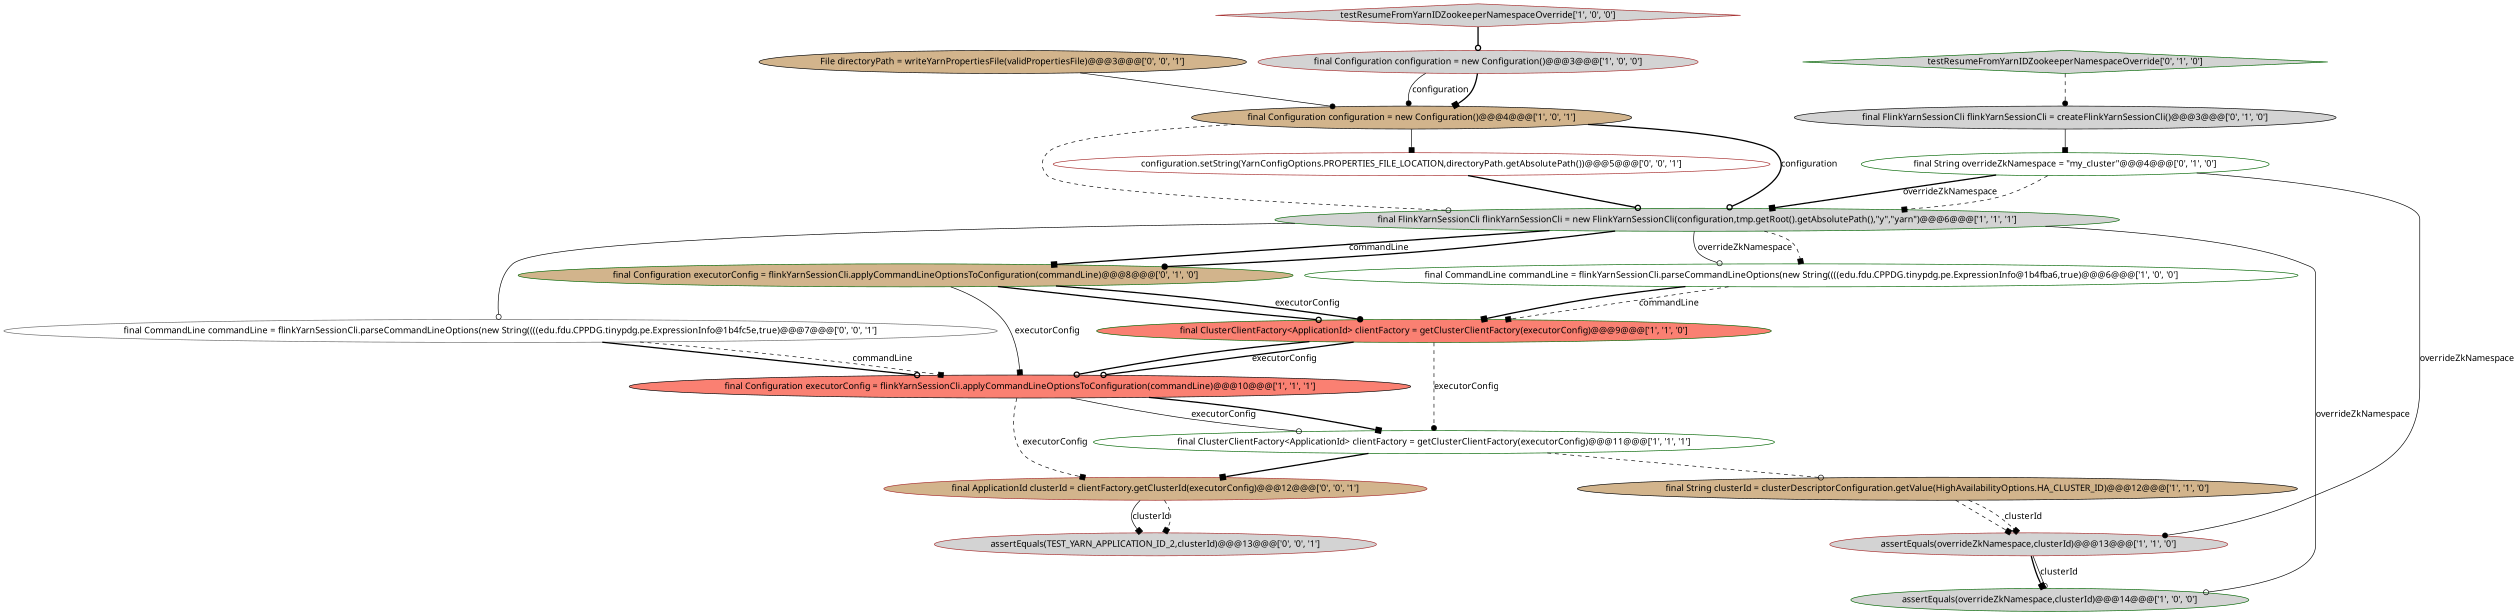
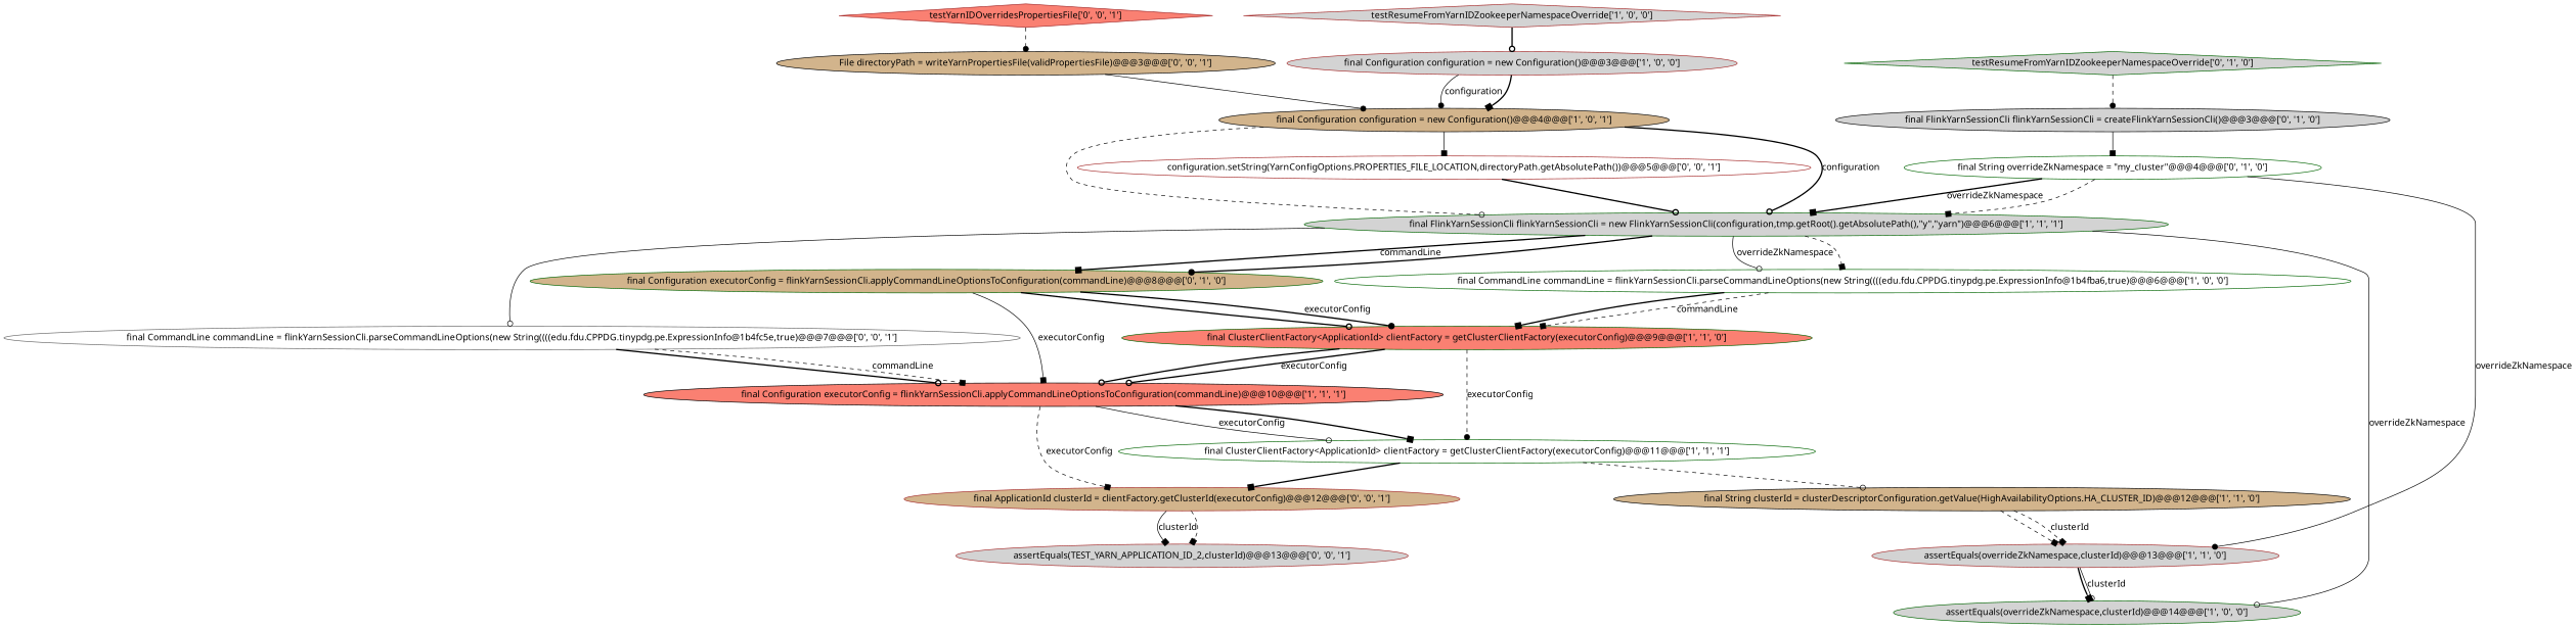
  digraph {
    fontname="Noto Sans"
    node [fillcolor=lightgrey shape=ellipse style=filled color=darkgreen fontname="Noto Sans"]
    edge [style=bold arrowhead=box fontname="Noto Sans"]
    n1 [label="final Configuration configuration = new Configuration()@@@3@@@['1', '0', '0']" color=brown]
    n2 [fillcolor=tan label="final Configuration configuration = new Configuration()@@@4@@@['1', '0', '1']" color=black]
    n3 [fillcolor=tan label="final ApplicationId clusterId = clientFactory.getClusterId(executorConfig)@@@12@@@['0', '0', '1']" color=brown]
    n4 [label="assertEquals(TEST_YARN_APPLICATION_ID_2,clusterId)@@@13@@@['0', '0', '1']" color=brown]
    n5 [fillcolor=white label="configuration.setString(YarnConfigOptions.PROPERTIES_FILE_LOCATION,directoryPath.getAbsolutePath())@@@5@@@['0', '0', '1']" color=brown]
    n6 [label="final FlinkYarnSessionCli flinkYarnSessionCli = new FlinkYarnSessionCli(configuration,tmp.getRoot().getAbsolutePath(),\"y\",\"yarn\")@@@6@@@['1', '1', '1']"]
    n7 [fillcolor=tan label="final String clusterId = clusterDescriptorConfiguration.getValue(HighAvailabilityOptions.HA_CLUSTER_ID)@@@12@@@['1', '1', '0']" color=black]
    n8 [label="assertEquals(overrideZkNamespace,clusterId)@@@13@@@['1', '1', '0']" color=brown]
    n9 [fillcolor=tan label="File directoryPath = writeYarnPropertiesFile(validPropertiesFile)@@@3@@@['0', '0', '1']" color=black]
    n10 [fillcolor=tan label="final Configuration executorConfig = flinkYarnSessionCli.applyCommandLineOptionsToConfiguration(commandLine)@@@8@@@['0', '1', '0']"]
    n11 [fillcolor=salmon label="final Configuration executorConfig = flinkYarnSessionCli.applyCommandLineOptionsToConfiguration(commandLine)@@@10@@@['1', '1', '1']" color=black]
    n12 [fillcolor=salmon label="final ClusterClientFactory<ApplicationId> clientFactory = getClusterClientFactory(executorConfig)@@@9@@@['1', '1', '0']"]
    n13 [label="testResumeFromYarnIDZookeeperNamespaceOverride['1', '0', '0']" shape=diamond color=brown]
+   n14 [fillcolor=salmon label="testYarnIDOverridesPropertiesFile['0', '0', '1']" shape=diamond color=brown]
    n15 [label="final FlinkYarnSessionCli flinkYarnSessionCli = createFlinkYarnSessionCli()@@@3@@@['0', '1', '0']" color=black]
    n16 [fillcolor=white label="final String overrideZkNamespace = \"my_cluster\"@@@4@@@['0', '1', '0']"]
    n17 [fillcolor=white label="final CommandLine commandLine = flinkYarnSessionCli.parseCommandLineOptions(new String((((edu.fdu.CPPDG.tinypdg.pe.ExpressionInfo@1b4fc5e,true)@@@7@@@['0', '0', '1']" color=gray40]
    n18 [fillcolor=white label="final CommandLine commandLine = flinkYarnSessionCli.parseCommandLineOptions(new String((((edu.fdu.CPPDG.tinypdg.pe.ExpressionInfo@1b4fba6,true)@@@6@@@['1', '0', '0']"]
    n19 [label="assertEquals(overrideZkNamespace,clusterId)@@@14@@@['1', '0', '0']"]
    n20 [label="testResumeFromYarnIDZookeeperNamespaceOverride['0', '1', '0']" shape=diamond]
    n21 [fillcolor=white label="final ClusterClientFactory<ApplicationId> clientFactory = getClusterClientFactory(executorConfig)@@@11@@@['1', '1', '1']"]
    n1 -> n2 [label=configuration style=solid arrowhead=dot]
    n1 -> n2
    n2 -> n5 [style=solid]
    n2 -> n6 [label=configuration arrowhead=odot]
    n2 -> n6 [style=dashed arrowhead=odot]
    n3 -> n4 [label=clusterId style=solid]
    n3 -> n4 [style=dashed]
    n5 -> n6 [arrowhead=odot]
    n6 -> n10 [label=commandLine]
    n6 -> n10 [arrowhead=dot]
    n6 -> n17 [style=solid arrowhead=odot]
    n6 -> n18 [label=overrideZkNamespace style=solid arrowhead=odot]
    n6 -> n18 [style=dashed]
    n6 -> n19 [label=overrideZkNamespace style=solid arrowhead=odot]
    n7 -> n8 [style=dashed]
    n7 -> n8 [label=clusterId style=dashed]
    n8 -> n19 [label=clusterId style=solid arrowhead=odot]
    n8 -> n19
    n9 -> n2 [style=solid arrowhead=dot]
    n10 -> n11 [label=executorConfig style=solid]
    n10 -> n12 [label=executorConfig arrowhead=dot]
    n10 -> n12 [arrowhead=odot]
    n11 -> n3 [label=executorConfig style=dashed]
    n11 -> n21 [label=executorConfig style=solid arrowhead=odot]
    n11 -> n21
    n12 -> n11 [label=executorConfig arrowhead=odot]
    n12 -> n11 [arrowhead=odot]
    n12 -> n21 [label=executorConfig style=dashed arrowhead=dot]
    n13 -> n1 [arrowhead=odot]
+   n14 -> n9 [style=dashed arrowhead=dot]
    n15 -> n16 [style=solid]
    n16 -> n6 [label=overrideZkNamespace]
    n16 -> n6 [style=dashed]
    n16 -> n8 [label=overrideZkNamespace style=solid arrowhead=dot]
    n17 -> n11 [arrowhead=odot]
    n17 -> n11 [label=commandLine style=dashed]
    n18 -> n12 [label=commandLine style=dashed]
    n18 -> n12
    n20 -> n15 [style=dashed arrowhead=dot]
    n21 -> n3
    n21 -> n7 [style=dashed arrowhead=odot]
  }
